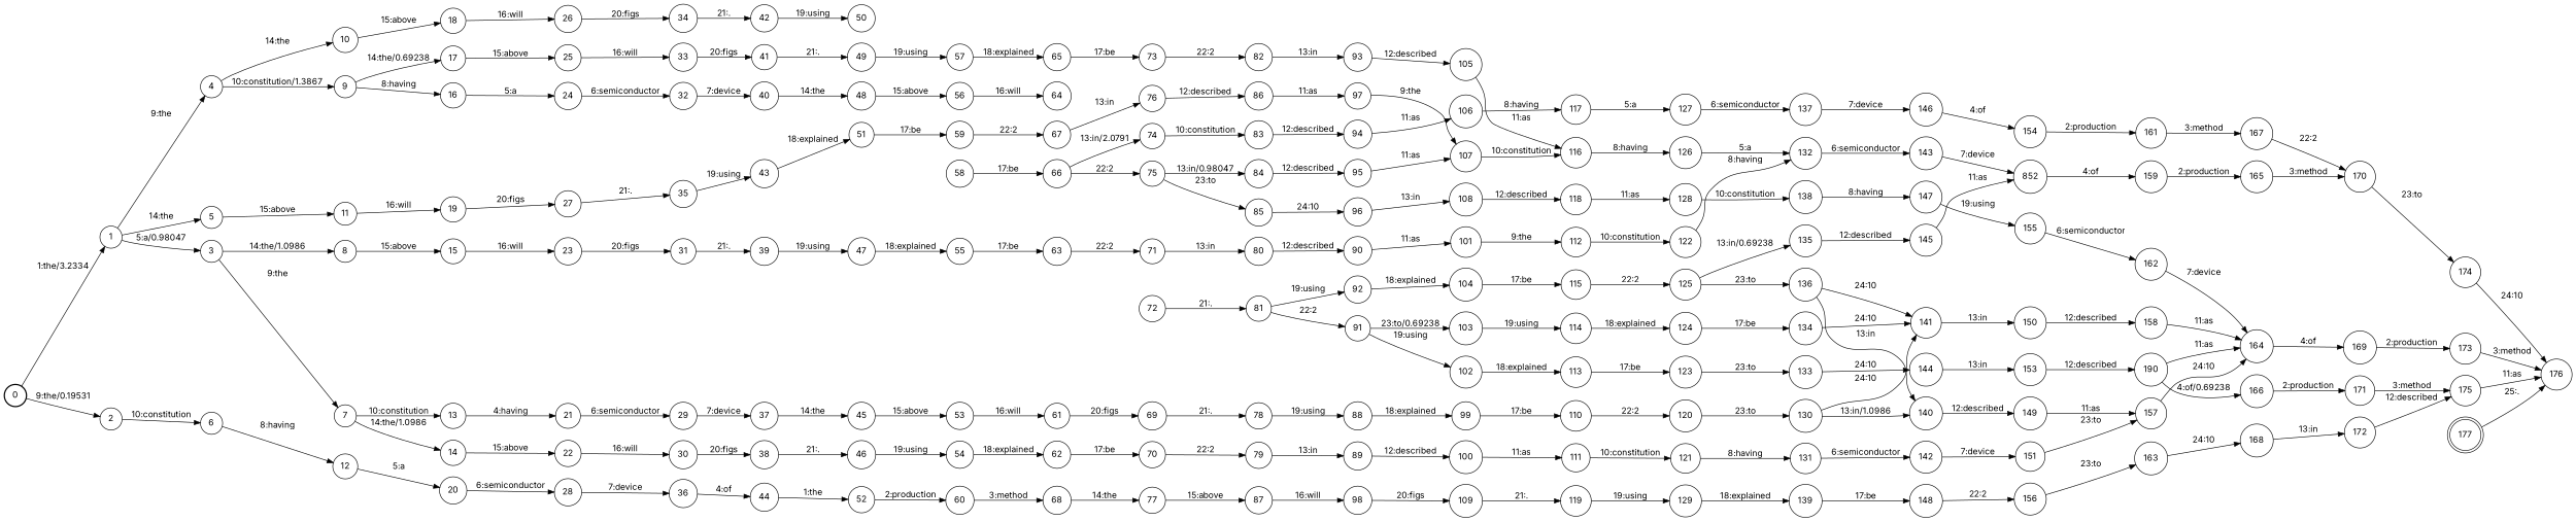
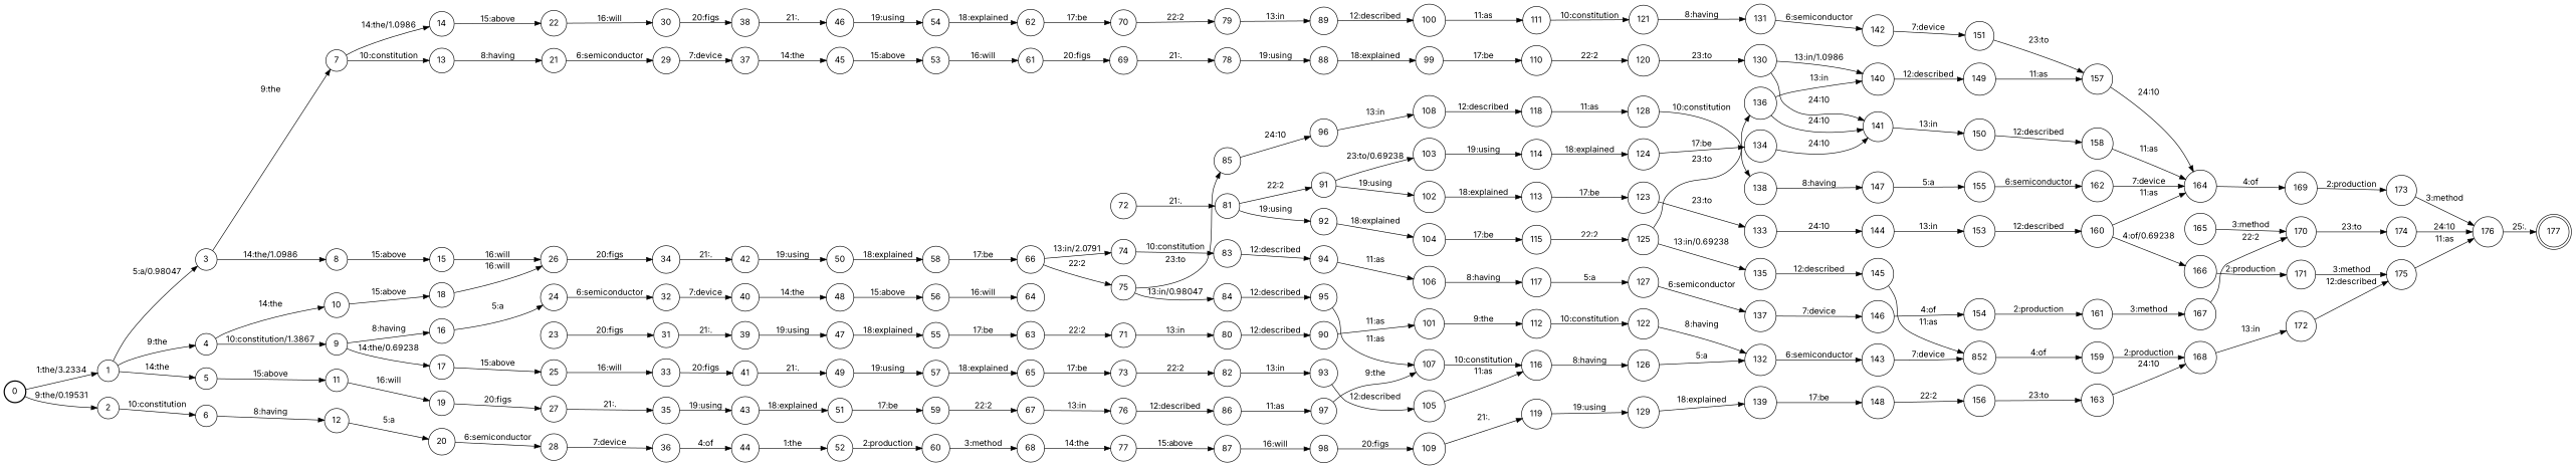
  digraph {
    fontname=Inter
    nodesep=0.25
    rankdir=LR
    ranksep=0.4
    node [fontname=Inter fontsize=14 shape=circle style=solid]
    edge [fontname=Inter fontsize=14]
    n1 [label=0 style=bold]
    n2 [label=1]
    n3 [label=2]
    n4 [label=4]
    n5 [label=5]
    n6 [label=3]
    n7 [label=6]
    n8 [label=10]
    n9 [label=9]
    n10 [label=11]
    n11 [label=7]
    n12 [label=8]
    n13 [label=12]
    n14 [label=18]
    n15 [label=17]
    n16 [label=16]
    n17 [label=19]
    n18 [label=14]
    n19 [label=13]
    n20 [label=15]
    n21 [label=20]
    n22 [label=22]
    n23 [label=21]
    n24 [label=23]
    n25 [label=26]
    n26 [label=25]
    n27 [label=24]
    n28 [label=27]
    n29 [label=28]
    n30 [label=30]
    n31 [label=29]
    n32 [label=31]
    n33 [label=33]
    n34 [label=32]
    n35 [label=34]
    n36 [label=35]
    n37 [label=36]
    n38 [label=37]
    n39 [label=38]
    n40 [label=39]
    n41 [label=40]
    n42 [label=41]
    n43 [label=42]
    n44 [label=43]
    n45 [label=44]
    n46 [label=45]
    n47 [label=46]
    n48 [label=47]
    n49 [label=48]
    n50 [label=49]
    n51 [label=50]
    n52 [label=51]
    n53 [label=52]
    n54 [label=53]
    n55 [label=54]
    n56 [label=55]
    n57 [label=56]
    n58 [label=57]
    n59 [label=58]
    n60 [label=59]
    n61 [label=60]
    n62 [label=61]
    n63 [label=62]
    n64 [label=63]
    n65 [label=64]
    n66 [label=65]
    n67 [label=66]
    n68 [label=67]
    n69 [label=68]
    n70 [label=69]
    n71 [label=70]
    n72 [label=71]
    n73 [label=73]
    n74 [label=74]
    n75 [label=75]
    n76 [label=76]
    n77 [label=77]
    n78 [label=78]
    n79 [label=79]
    n80 [label=80]
    n81 [label=72]
    n82 [label=81]
    n83 [label=82]
    n84 [label=83]
    n85 [label=84]
    n86 [label=85]
    n87 [label=86]
    n88 [label=87]
    n89 [label=88]
    n90 [label=89]
    n91 [label=90]
    n92 [label=92]
    n93 [label=91]
    n94 [label=93]
    n95 [label=94]
    n96 [label=95]
    n97 [label=96]
    n98 [label=97]
    n99 [label=98]
    n100 [label=99]
    n101 [label=100]
    n102 [label=101]
    n103 [label=104]
    n104 [label=102]
    n105 [label=103]
    n106 [label=105]
    n107 [label=106]
    n108 [label=107]
    n109 [label=108]
    n110 [label=109]
    n111 [label=110]
    n112 [label=111]
    n113 [label=112]
    n114 [label=115]
    n115 [label=113]
    n116 [label=114]
    n117 [label=116]
    n118 [label=117]
    n119 [label=118]
    n120 [label=119]
    n121 [label=120]
    n122 [label=121]
    n123 [label=122]
    n124 [label=123]
    n125 [label=124]
    n126 [label=125]
    n127 [label=126]
    n128 [label=127]
    n129 [label=128]
    n130 [label=129]
    n131 [label=130]
    n132 [label=131]
    n133 [label=132]
    n134 [label=133]
    n135 [label=134]
    n136 [label=135]
    n137 [label=136]
    n138 [label=137]
    n139 [label=138]
    n140 [label=139]
    n141 [label=140]
    n142 [label=141]
    n143 [label=142]
    n144 [label=143]
    n145 [label=144]
    n146 [label=145]
    n147 [label=146]
    n148 [label=147]
    n149 [label=148]
    n150 [label=149]
    n151 [label=150]
    n152 [label=151]
    n153 [label=852]
    n154 [label=153]
    n155 [label=154]
    n156 [label=155]
    n157 [label=156]
    n158 [label=157]
    n159 [label=158]
    n160 [label=159]
-   n161 [label=190]
+   n161 [label=160]
    n162 [label=161]
    n163 [label=162]
    n164 [label=163]
    n165 [label=164]
    n166 [label=165]
    n167 [label=166]
    n168 [label=167]
    n169 [label=168]
    n170 [label=169]
    n171 [label=170]
    n172 [label=171]
    n173 [label=172]
    n174 [label=173]
    n175 [label=174]
    n176 [label=175]
    n177 [label=176]
    n178 [label=177 shape=doublecircle]
    n1 -> n2 [label="1:the/3.2334"]
    n1 -> n3 [label="9:the/0.19531"]
    n2 -> n4 [label="9:the"]
    n2 -> n5 [label="14:the"]
    n2 -> n6 [label="5:a/0.98047"]
    n3 -> n7 [label="10:constitution"]
    n4 -> n8 [label="14:the"]
    n4 -> n9 [label="10:constitution/1.3867"]
    n5 -> n10 [label="15:above"]
    n6 -> n11 [label="9:the"]
    n6 -> n12 [label="14:the/1.0986"]
    n7 -> n13 [label="8:having"]
    n8 -> n14 [label="15:above"]
    n9 -> n15 [label="14:the/0.69238"]
    n9 -> n16 [label="8:having"]
    n10 -> n17 [label="16:will"]
    n11 -> n18 [label="14:the/1.0986"]
    n11 -> n19 [label="10:constitution"]
    n12 -> n20 [label="15:above"]
    n13 -> n21 [label="5:a"]
    n14 -> n25 [label="16:will"]
    n15 -> n26 [label="15:above"]
    n16 -> n27 [label="5:a"]
    n17 -> n28 [label="20:figs"]
    n18 -> n22 [label="15:above"]
-   n19 -> n23 [label="4:having"]
-   n20 -> n24 [label="16:will"]
+   n19 -> n23 [label="8:having"]
+   n20 -> n25 [label="16:will"]
    n21 -> n29 [label="6:semiconductor"]
    n22 -> n30 [label="16:will"]
    n23 -> n31 [label="6:semiconductor"]
    n24 -> n32 [label="20:figs"]
    n25 -> n35 [label="20:figs"]
    n26 -> n33 [label="16:will"]
    n27 -> n34 [label="6:semiconductor"]
    n28 -> n36 [label="21:."]
    n29 -> n37 [label="7:device"]
    n30 -> n39 [label="20:figs"]
    n31 -> n38 [label="7:device"]
    n32 -> n40 [label="21:."]
    n33 -> n42 [label="20:figs"]
    n34 -> n41 [label="7:device"]
    n35 -> n43 [label="21:."]
    n36 -> n44 [label="19:using"]
    n37 -> n45 [label="4:of"]
    n38 -> n46 [label="14:the"]
    n39 -> n47 [label="21:."]
    n40 -> n48 [label="19:using"]
    n41 -> n49 [label="14:the"]
    n42 -> n50 [label="21:."]
    n43 -> n51 [label="19:using"]
    n44 -> n52 [label="18:explained"]
    n45 -> n53 [label="1:the"]
    n46 -> n54 [label="15:above"]
    n47 -> n55 [label="19:using"]
    n48 -> n56 [label="18:explained"]
    n49 -> n57 [label="15:above"]
    n50 -> n58 [label="19:using"]
+   n51 -> n59 [label="18:explained"]
    n52 -> n60 [label="17:be"]
    n53 -> n61 [label="2:production"]
    n54 -> n62 [label="16:will"]
    n55 -> n63 [label="18:explained"]
    n56 -> n64 [label="17:be"]
    n57 -> n65 [label="16:will"]
    n58 -> n66 [label="18:explained"]
    n59 -> n67 [label="17:be"]
    n60 -> n68 [label="22:2"]
    n61 -> n69 [label="3:method"]
    n62 -> n70 [label="20:figs"]
    n63 -> n71 [label="17:be"]
    n64 -> n72 [label="22:2"]
    n66 -> n73 [label="17:be"]
    n67 -> n74 [label="13:in/2.0791"]
    n67 -> n75 [label="22:2"]
    n68 -> n76 [label="13:in"]
    n69 -> n77 [label="14:the"]
    n70 -> n78 [label="21:."]
    n71 -> n79 [label="22:2"]
    n72 -> n80 [label="13:in"]
    n73 -> n83 [label="22:2"]
    n74 -> n84 [label="10:constitution"]
    n75 -> n85 [label="13:in/0.98047"]
    n75 -> n86 [label="23:to"]
    n76 -> n87 [label="12:described"]
    n77 -> n88 [label="15:above"]
    n78 -> n89 [label="19:using"]
    n79 -> n90 [label="13:in"]
    n80 -> n91 [label="12:described"]
    n81 -> n82 [label="21:."]
    n82 -> n92 [label="19:using"]
    n82 -> n93 [label="22:2"]
    n83 -> n94 [label="13:in"]
    n84 -> n95 [label="12:described"]
    n85 -> n96 [label="12:described"]
    n86 -> n97 [label="24:10"]
    n87 -> n98 [label="11:as"]
    n88 -> n99 [label="16:will"]
    n89 -> n100 [label="18:explained"]
    n90 -> n101 [label="12:described"]
    n91 -> n102 [label="11:as"]
    n92 -> n103 [label="18:explained"]
    n93 -> n104 [label="19:using"]
    n93 -> n105 [label="23:to/0.69238"]
    n94 -> n106 [label="12:described"]
    n95 -> n107 [label="11:as"]
    n96 -> n108 [label="11:as"]
    n97 -> n109 [label="13:in"]
    n98 -> n108 [label="9:the"]
    n99 -> n110 [label="20:figs"]
    n100 -> n111 [label="17:be"]
    n101 -> n112 [label="11:as"]
    n102 -> n113 [label="9:the"]
    n103 -> n114 [label="17:be"]
    n104 -> n115 [label="18:explained"]
    n105 -> n116 [label="19:using"]
    n106 -> n117 [label="11:as"]
    n107 -> n118 [label="8:having"]
    n108 -> n117 [label="10:constitution"]
    n109 -> n119 [label="12:described"]
    n110 -> n120 [label="21:."]
    n111 -> n121 [label="22:2"]
    n112 -> n122 [label="10:constitution"]
    n113 -> n123 [label="10:constitution"]
    n114 -> n126 [label="22:2"]
    n115 -> n124 [label="17:be"]
    n116 -> n125 [label="18:explained"]
    n117 -> n127 [label="8:having"]
    n118 -> n128 [label="5:a"]
    n119 -> n129 [label="11:as"]
    n120 -> n130 [label="19:using"]
    n121 -> n131 [label="23:to"]
    n122 -> n132 [label="8:having"]
    n123 -> n133 [label="8:having"]
    n124 -> n134 [label="23:to"]
    n125 -> n135 [label="17:be"]
    n126 -> n136 [label="13:in/0.69238"]
    n126 -> n137 [label="23:to"]
    n127 -> n133 [label="5:a"]
    n128 -> n138 [label="6:semiconductor"]
    n129 -> n139 [label="10:constitution"]
    n130 -> n140 [label="18:explained"]
    n131 -> n141 [label="13:in/1.0986"]
    n131 -> n142 [label="24:10"]
    n132 -> n143 [label="6:semiconductor"]
    n133 -> n144 [label="6:semiconductor"]
    n134 -> n145 [label="24:10"]
    n135 -> n142 [label="24:10"]
    n136 -> n146 [label="12:described"]
    n137 -> n141 [label="13:in"]
    n137 -> n142 [label="24:10"]
    n138 -> n147 [label="7:device"]
    n139 -> n148 [label="8:having"]
    n140 -> n149 [label="17:be"]
    n141 -> n150 [label="12:described"]
    n142 -> n151 [label="13:in"]
    n143 -> n152 [label="7:device"]
    n144 -> n153 [label="7:device"]
    n145 -> n154 [label="13:in"]
    n146 -> n153 [label="11:as"]
    n147 -> n155 [label="4:of"]
-   n148 -> n156 [label="19:using"]
+   n148 -> n156 [label="5:a"]
    n149 -> n157 [label="22:2"]
    n150 -> n158 [label="11:as"]
    n151 -> n159 [label="12:described"]
    n152 -> n158 [label="23:to"]
    n153 -> n160 [label="4:of"]
    n154 -> n161 [label="12:described"]
    n155 -> n162 [label="2:production"]
    n156 -> n163 [label="6:semiconductor"]
    n157 -> n164 [label="23:to"]
    n158 -> n165 [label="24:10"]
    n159 -> n165 [label="11:as"]
-   n160 -> n166 [label="2:production"]
+   n160 -> n169 [label="2:production"]
    n161 -> n165 [label="11:as"]
    n161 -> n167 [label="4:of/0.69238"]
    n162 -> n168 [label="3:method"]
    n163 -> n165 [label="7:device"]
    n164 -> n169 [label="24:10"]
    n165 -> n170 [label="4:of"]
    n166 -> n171 [label="3:method"]
    n167 -> n172 [label="2:production"]
    n168 -> n171 [label="22:2"]
    n169 -> n173 [label="13:in"]
    n170 -> n174 [label="2:production"]
    n171 -> n175 [label="23:to"]
    n172 -> n176 [label="3:method"]
    n173 -> n176 [label="12:described"]
    n174 -> n177 [label="3:method"]
    n175 -> n177 [label="24:10"]
    n176 -> n177 [label="11:as"]
-   n178 -> n177 [label="25:."]
+   n177 -> n178 [label="25:."]
  }
